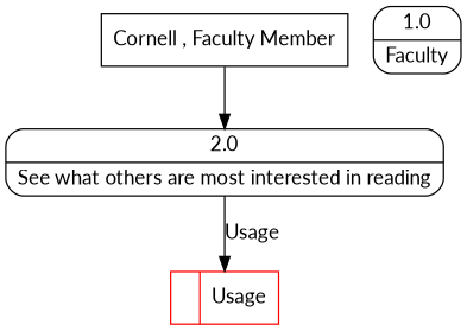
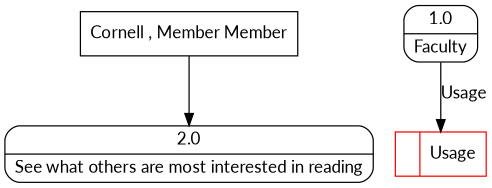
  digraph {
    fontname=Lato
    node [fontname=Lato shape=Mrecord]
    edge [fontname=Lato]
-   n1 [label="Cornell , Faculty Member" shape=box]
+   n1 [label="Cornell , Member Member" shape=box]
    n2 [label="{<f0> 2.0|<f1> See what others are most interested in reading }"]
    n3 [color=red label="<f0>  |<f1> Usage " shape=record]
    n4 [label="{<f0> 1.0|<f1> Faculty }"]
    n1 -> n2
-   n2 -> n3 [label=Usage]
+   n4 -> n3 [label=Usage]
  }
